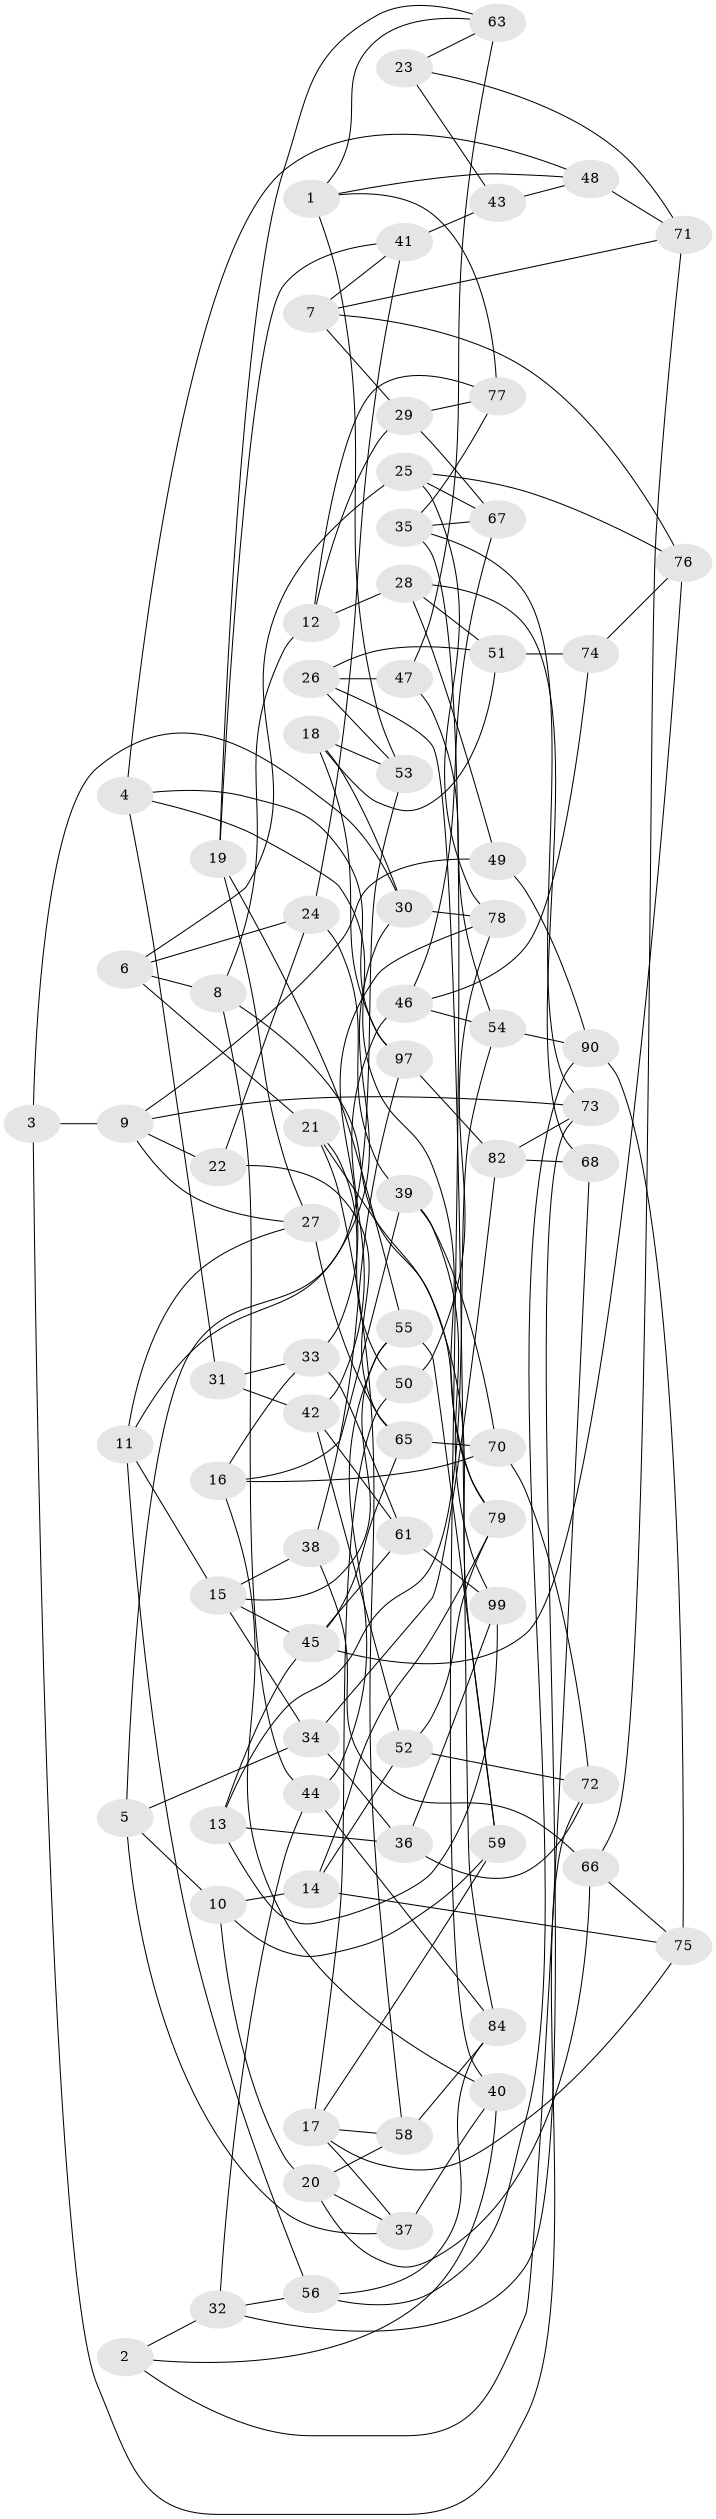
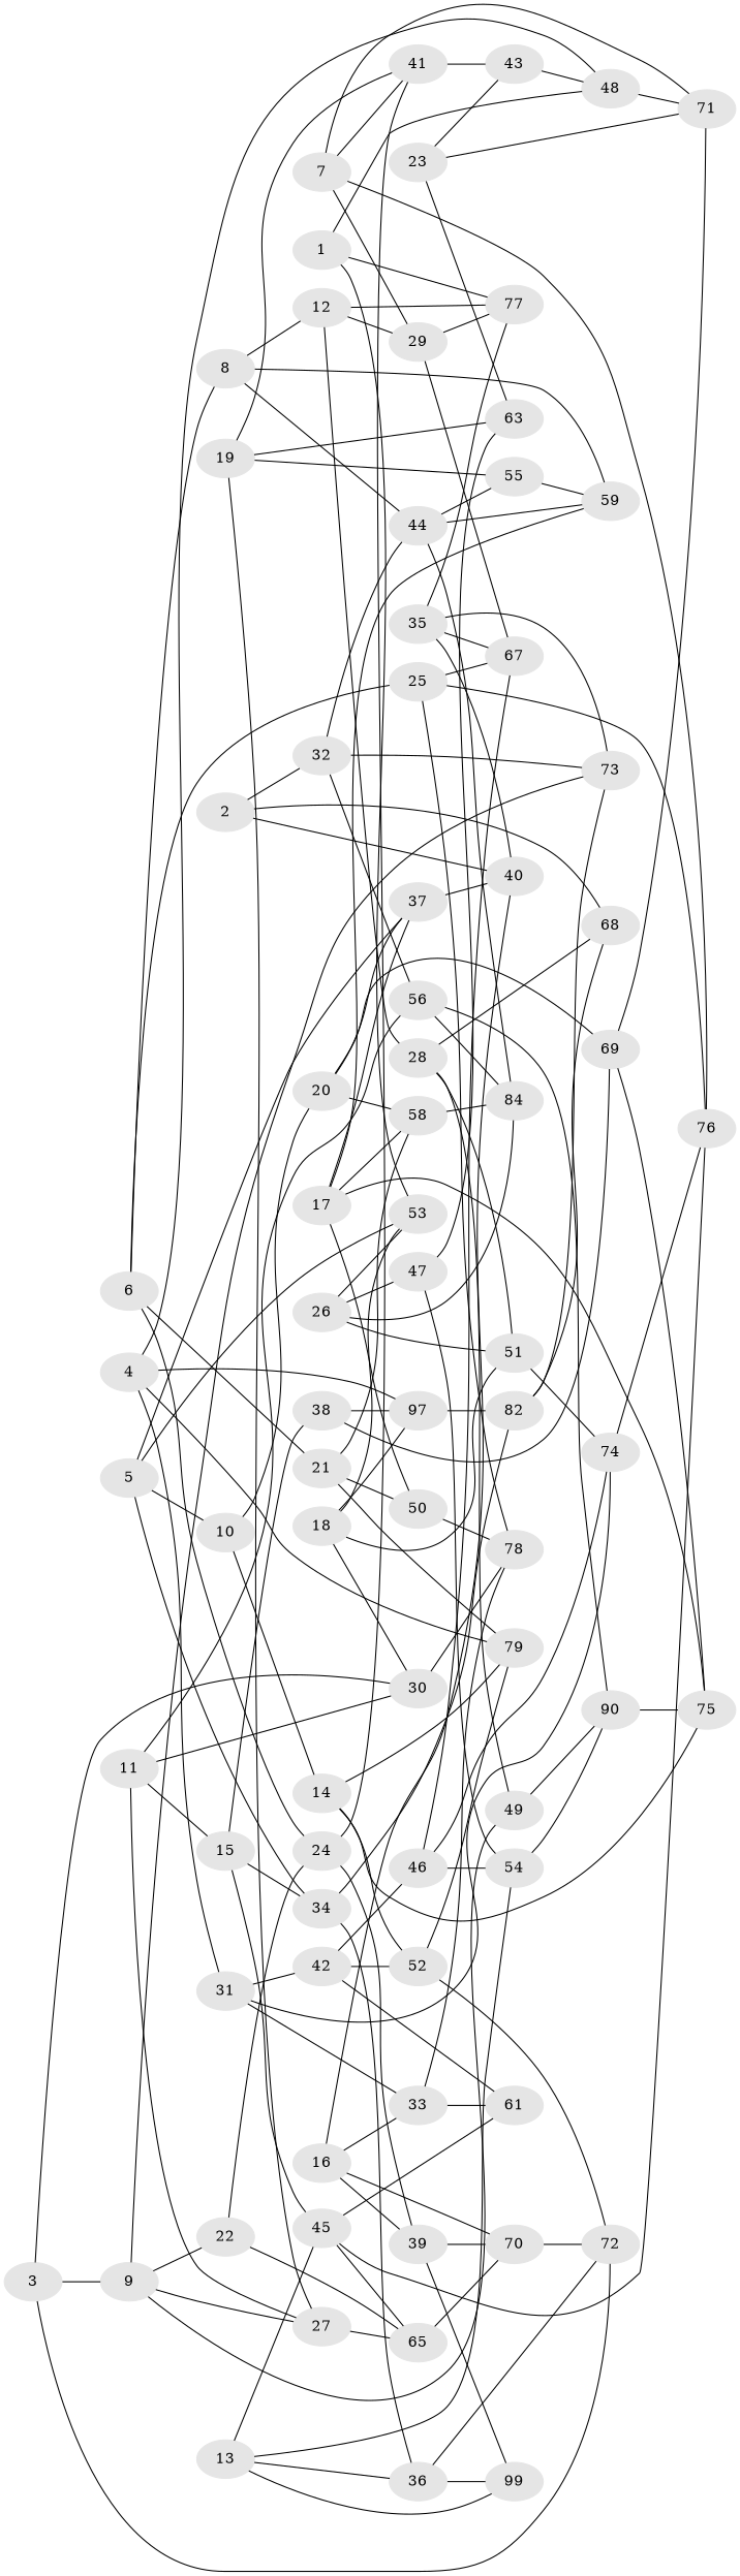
  graph {
    rankdir=LR
    node [color=gray90 style=filled]
    1
    48
    53
    63
    77
    71
    2
    32
    40
    68
    44
    56
    73
    50
    78
    3
    9
    30
    72
    22
    27
    49
    43
    4
    31
    n26 [label=97]
    79
    33
    42
    74
    n31 [label=82]
    5
    10
    34
    37
    59
    14
    20
    36
    6
    8
    21
    24
    25
    12
    58
    41
    39
    76
    67
    7
    29
    28
    55
    n55 [label=84]
    65
    n57 [label=90]
    52
    75
-   66
+   66 [label=69]
    11
    15
    38
    51
    13
    45
    54
    n68 [label=99]
    61
    16
    70
    17
    18
    19
    23
    26
    47
    46
    35
    1 -- 48
    1 -- 53
-   1 -- 63
    1 -- 77
    48 -- 71
    2 -- 32
    2 -- 40
    2 -- 68
    32 -- 44
    32 -- 56
    32 -- 73
    44 -- 55
    44 -- n55
    56 -- n55
    56 -- n57
    50 -- 78
    3 -- 9
    3 -- 30
    3 -- 72
    9 -- 73
    9 -- 22
    9 -- 27
    9 -- 49
    30 -- 78
    22 -- 24
    22 -- 65
    27 -- 65
    49 -- n57
    43 -- 48
    4 -- 48
    4 -- 31
    4 -- n26
    4 -- 79
    31 -- 33
    31 -- 42
+   31 -- 74
    n26 -- n31
    33 -- 78
    33 -- 61
    42 -- 52
    42 -- 61
    42 -- 46
    74 -- 76
    n31 -- 68
    n31 -- 73
    5 -- 53
    5 -- 10
    5 -- 34
    5 -- 37
-   10 -- 59
+   44 -- 59
    10 -- 14
    10 -- 20
    34 -- n31
    34 -- 36
    37 -- 40
    14 -- 79
    14 -- 52
    14 -- 75
    20 -- 37
    20 -- 58
    20 -- 66
    36 -- 72
    36 -- n68
    6 -- 8
    6 -- 21
    6 -- 24
    6 -- 25
    8 -- 44
    8 -- 59
    8 -- 12
    21 -- 50
    21 -- 79
    21 -- 58
    24 -- 41
    24 -- 39
    25 -- 78
    25 -- 76
    25 -- 67
    12 -- 77
    12 -- 29
    12 -- 28
    58 -- n55
    41 -- 43
    39 -- n68
    39 -- 70
    7 -- 71
    7 -- 41
    7 -- 76
    7 -- 29
    29 -- 77
    29 -- 67
    28 -- 68
    28 -- 49
    28 -- 51
    55 -- 59
    65 -- 70
    n57 -- 75
    52 -- 72
    52 -- 79
    66 -- 71
    66 -- 75
    11 -- 56
    11 -- 30
    11 -- 27
    11 -- 15
    15 -- 34
-   15 -- 55
    15 -- 38
    15 -- 45
    38 -- n26
    38 -- 66
    51 -- 74
    13 -- 36
    13 -- 45
    13 -- 54
    13 -- n68
    45 -- 76
    45 -- 65
    45 -- 61
    54 -- n57
-   61 -- n68
    16 -- 40
    16 -- 33
    16 -- 39
    16 -- 70
    70 -- 72
    17 -- 50
    17 -- 37
    17 -- 59
    17 -- 58
    17 -- 75
    18 -- 53
    18 -- 30
    18 -- n26
    18 -- 51
    19 -- 63
    19 -- 27
    19 -- 41
    19 -- 55
    23 -- 63
    23 -- 71
    23 -- 43
    26 -- 53
    26 -- n55
    26 -- 51
    26 -- 47
    47 -- 63
    47 -- 54
    46 -- 74
    46 -- 67
    46 -- 54
    35 -- 77
    35 -- 40
    35 -- 73
    35 -- 67
  }
